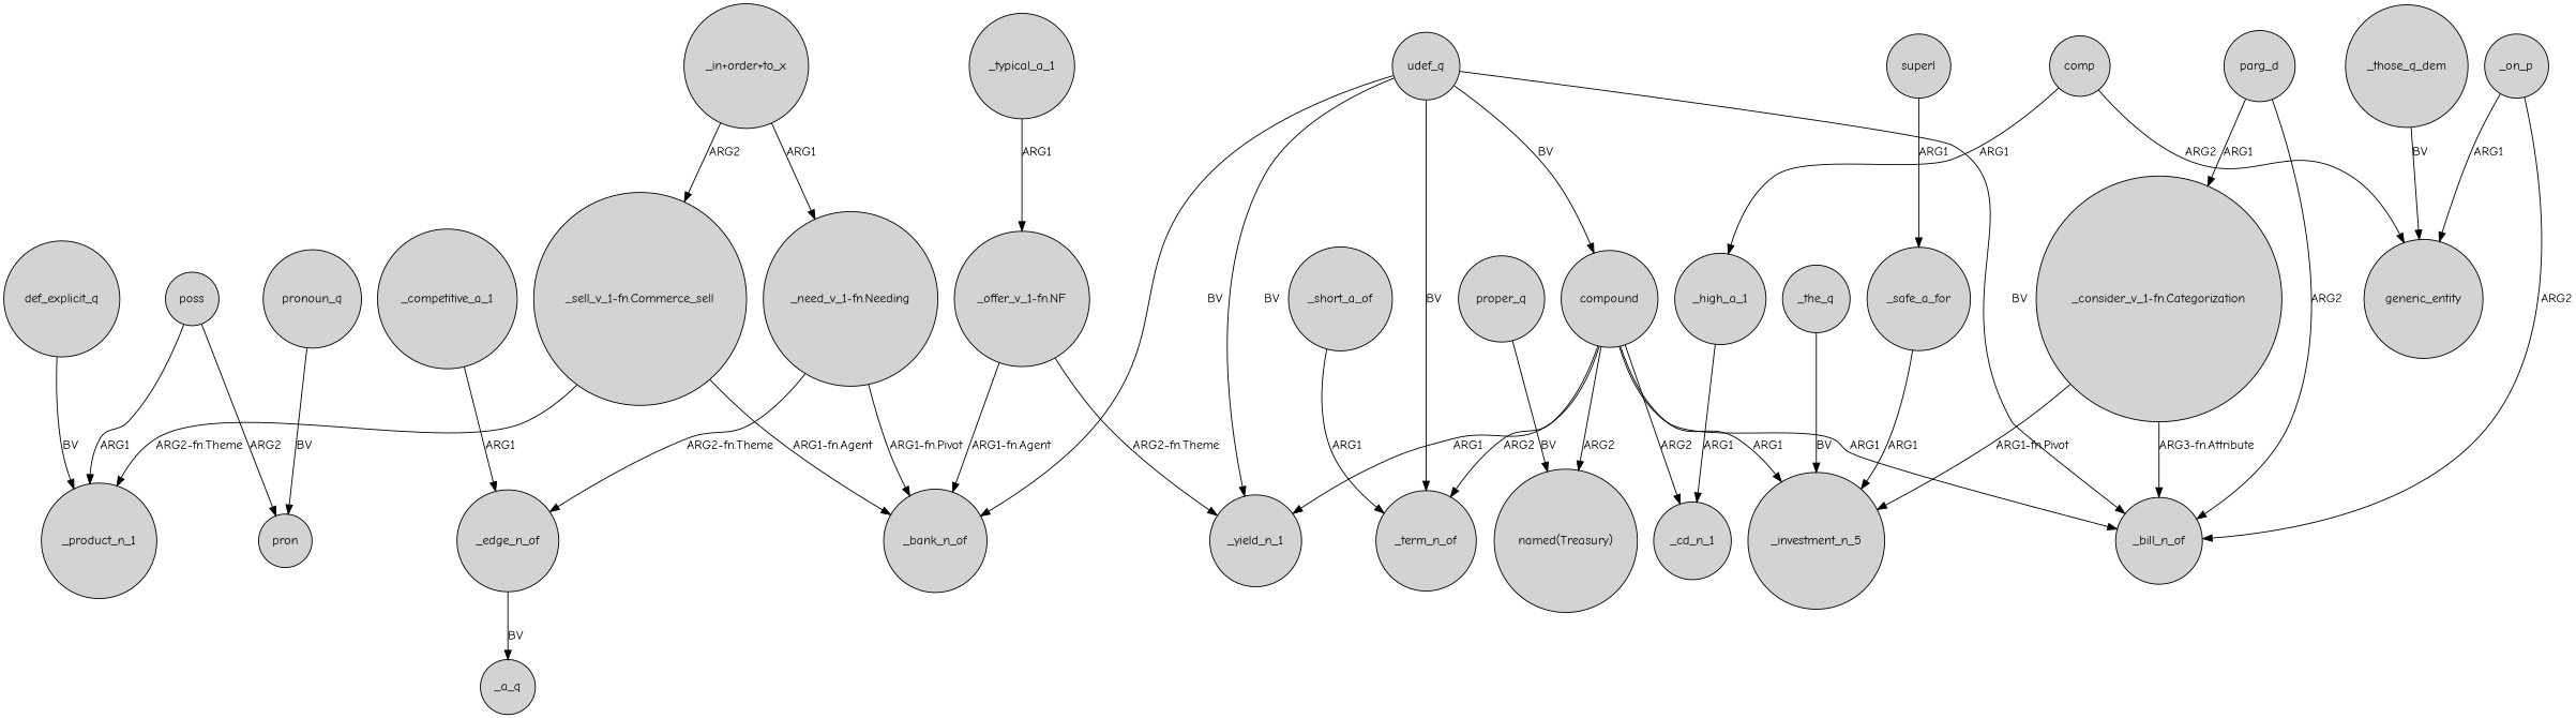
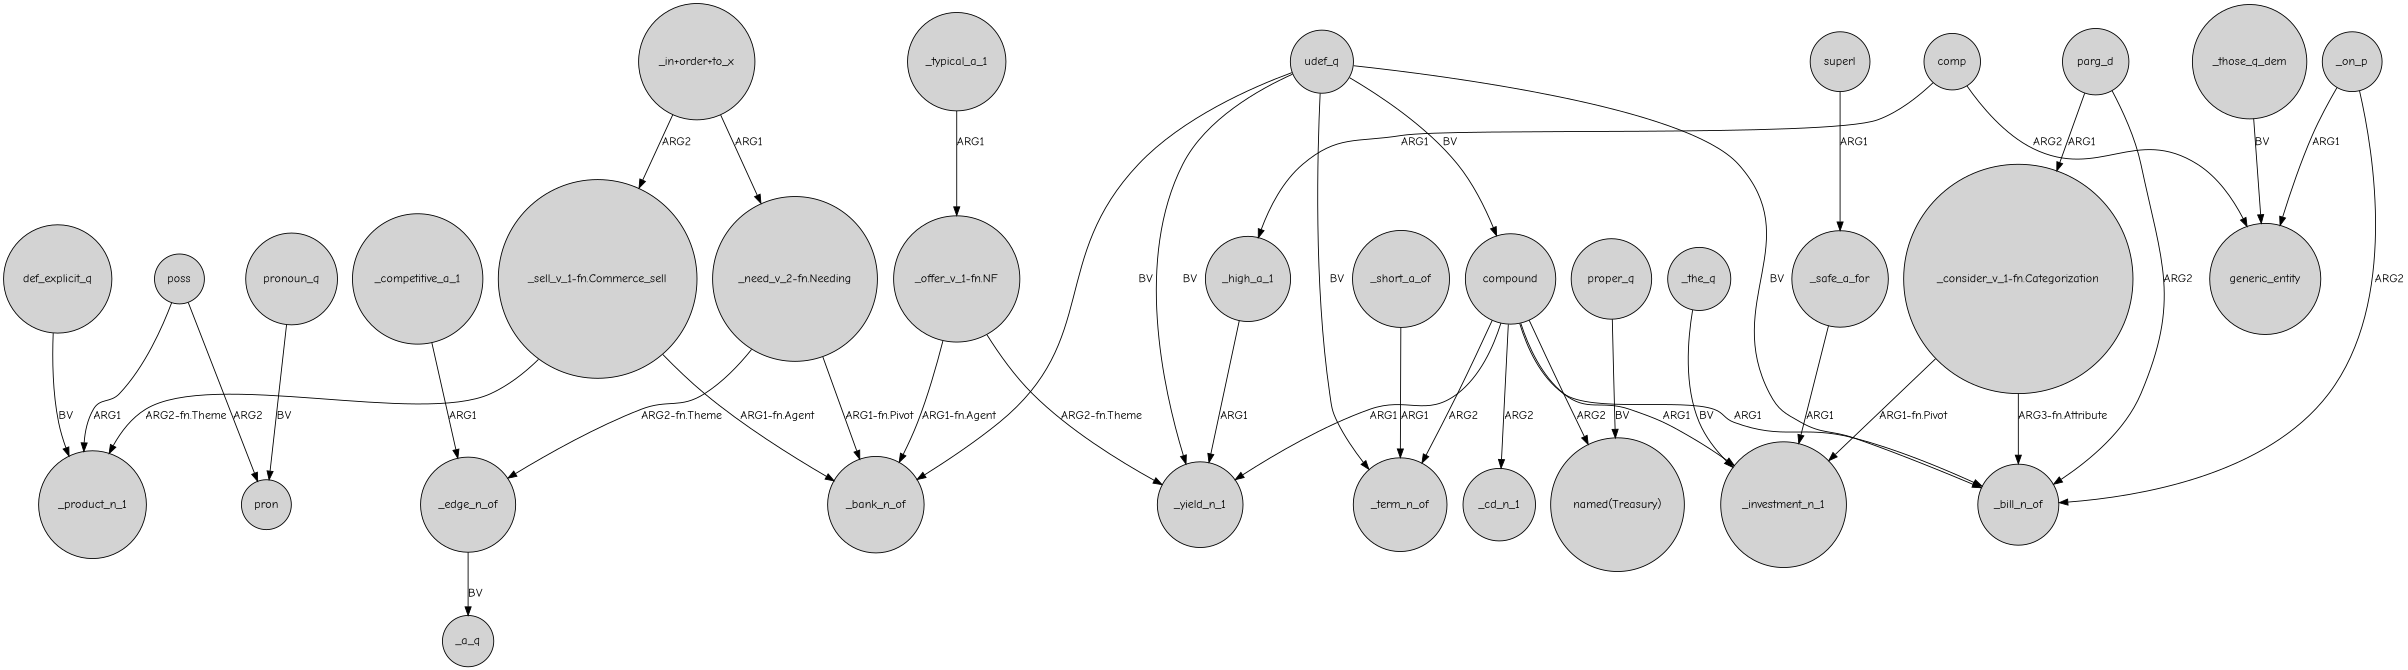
  digraph {
    fontname="Comic Neue"
    node [fontname="Comic Neue" shape=circle style=filled]
    edge [fontname="Comic Neue"]
    def_explicit_q
    _product_n_1
    compound
    "named(Treasury)"
    _bill_n_of
    _term_n_of
-   _investment_n_1 [label=_investment_n_5]
+   _investment_n_1
    _yield_n_1
    _cd_n_1
    poss
    pron
    _safe_a_for
    "_consider_v_1-fn.Categorization"
    "_in+order+to_x"
-   "_need_v_1-fn.Needing"
+   "_need_v_1-fn.Needing" [label="_need_v_2-fn.Needing"]
    "_sell_v_1-fn.Commerce_sell"
    _bank_n_of
    _edge_n_of
    _a_q
    _short_a_of
    parg_d
    udef_q
    _competitive_a_1
    comp
    _high_a_1
    generic_entity
    pronoun_q
    "_offer_v_1-fn.NF"
    superl
    proper_q
    _on_p
    _the_q
    _typical_a_1
    _those_q_dem
    def_explicit_q -> _product_n_1 [label=BV]
    compound -> "named(Treasury)" [label=ARG2]
    compound -> _bill_n_of [label=ARG1]
    compound -> _term_n_of [label=ARG2]
    compound -> _investment_n_1 [label=ARG1]
    compound -> _yield_n_1 [label=ARG1]
    compound -> _cd_n_1 [label=ARG2]
    poss -> _product_n_1 [label=ARG1]
    poss -> pron [label=ARG2]
    _safe_a_for -> _investment_n_1 [label=ARG1]
    "_consider_v_1-fn.Categorization" -> _bill_n_of [label="ARG3-fn.Attribute"]
    "_consider_v_1-fn.Categorization" -> _investment_n_1 [label="ARG1-fn.Pivot"]
    "_in+order+to_x" -> "_need_v_1-fn.Needing" [label=ARG1]
    "_in+order+to_x" -> "_sell_v_1-fn.Commerce_sell" [label=ARG2]
    "_need_v_1-fn.Needing" -> _bank_n_of [label="ARG1-fn.Pivot"]
    "_need_v_1-fn.Needing" -> _edge_n_of [label="ARG2-fn.Theme"]
    "_sell_v_1-fn.Commerce_sell" -> _product_n_1 [label="ARG2-fn.Theme"]
    "_sell_v_1-fn.Commerce_sell" -> _bank_n_of [label="ARG1-fn.Agent"]
    _edge_n_of -> _a_q [label=BV]
    _short_a_of -> _term_n_of [label=ARG1]
    parg_d -> _bill_n_of [label=ARG2]
    parg_d -> "_consider_v_1-fn.Categorization" [label=ARG1]
    udef_q -> compound [label=BV]
    udef_q -> _bill_n_of [label=BV]
    udef_q -> _term_n_of [label=BV]
    udef_q -> _yield_n_1 [label=BV]
    udef_q -> _bank_n_of [label=BV]
    _competitive_a_1 -> _edge_n_of [label=ARG1]
    comp -> _high_a_1 [label=ARG1]
    comp -> generic_entity [label=ARG2]
-   _high_a_1 -> _cd_n_1 [label=ARG1]
+   _high_a_1 -> _yield_n_1 [label=ARG1]
    pronoun_q -> pron [label=BV]
    "_offer_v_1-fn.NF" -> _yield_n_1 [label="ARG2-fn.Theme"]
    "_offer_v_1-fn.NF" -> _bank_n_of [label="ARG1-fn.Agent"]
    superl -> _safe_a_for [label=ARG1]
    proper_q -> "named(Treasury)" [label=BV]
    _on_p -> _bill_n_of [label=ARG2]
    _on_p -> generic_entity [label=ARG1]
    _the_q -> _investment_n_1 [label=BV]
    _typical_a_1 -> "_offer_v_1-fn.NF" [label=ARG1]
    _those_q_dem -> generic_entity [label=BV]
  }
